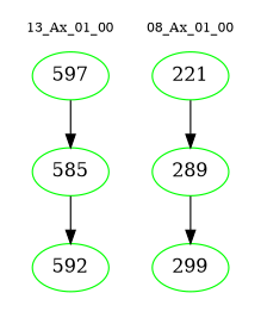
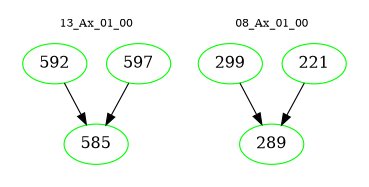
  digraph {
    node [color=green]
    edge [color=black]
    n1 [label=597]
    n2 [label=585]
    n3 [label=592]
    n4 [label=221]
    n5 [label=289]
    n6 [label=299]
    subgraph cluster_1 {
      color=white
      fontsize=10
      label="13_Ax_01_00"
      n1
      n2
      n3
    }
    subgraph cluster_2 {
      color=white
      fontsize=10
      label="08_Ax_01_00"
      n4
      n5
      n6
    }
    n1 -> n2
-   n2 -> n3
+   n3 -> n2
    n4 -> n5
-   n5 -> n6
+   n6 -> n5
  }
